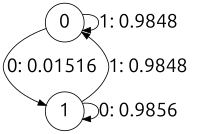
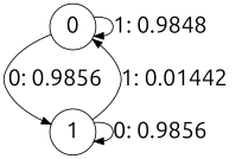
  digraph {
    fontname=Ubuntu
    node [fontsize=24 shape=circle fontname=Ubuntu]
    edge [fontsize=24 fontname=Ubuntu]
    0
    1
    0 -> 0 [label="1: 0.9848   "]
-   0 -> 1 [label="0: 0.01516  "]
-   1 -> 0 [label="1: 0.9848   "]
+   0 -> 1 [label="0: 0.9856   "]
+   1 -> 0 [label="1: 0.01442  "]
    1 -> 1 [label="0: 0.9856   "]
  }
